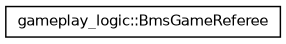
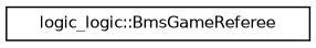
  digraph {
    rankdir=TB
-   n1 [color=black fillcolor=white fontname=Helvetica fontsize=10 height=0.2 label="gameplay_logic::BmsGameReferee" shape=record style=filled width=0.4]
+   n1 [color=black fillcolor=white fontname=Helvetica fontsize=10 height=0.2 label="logic_logic::BmsGameReferee" shape=record style=filled width=0.4]
  }
